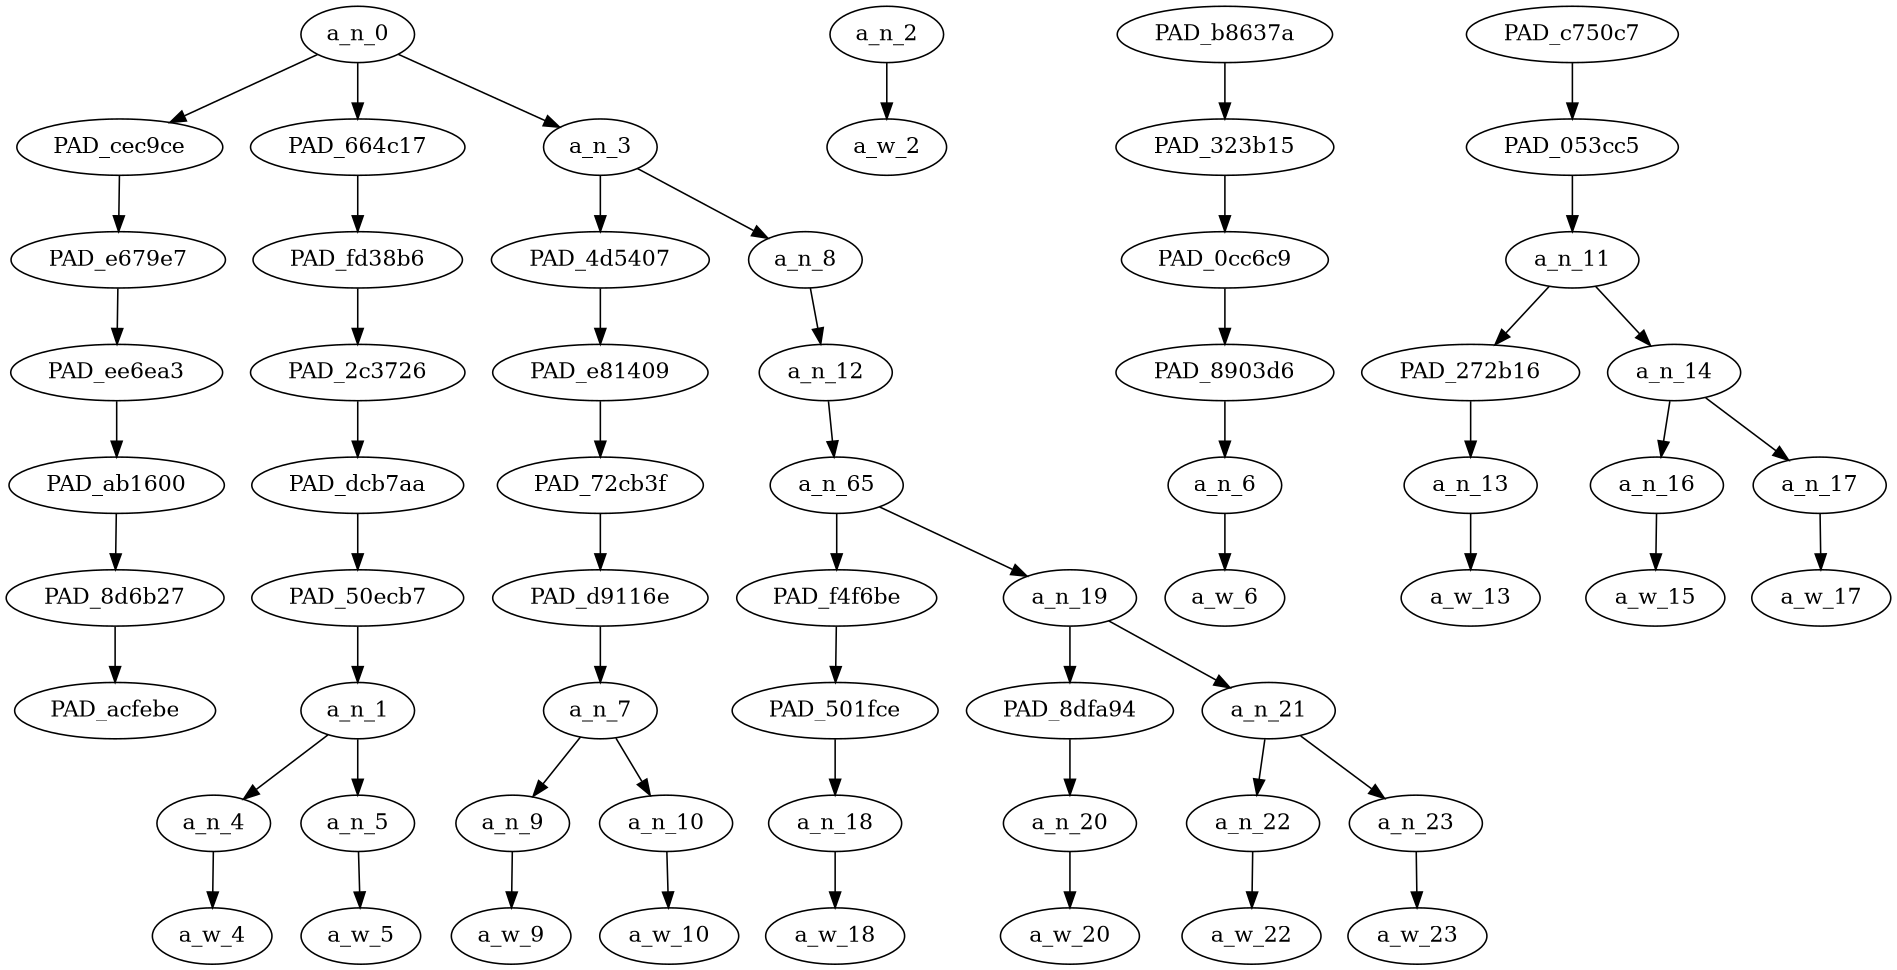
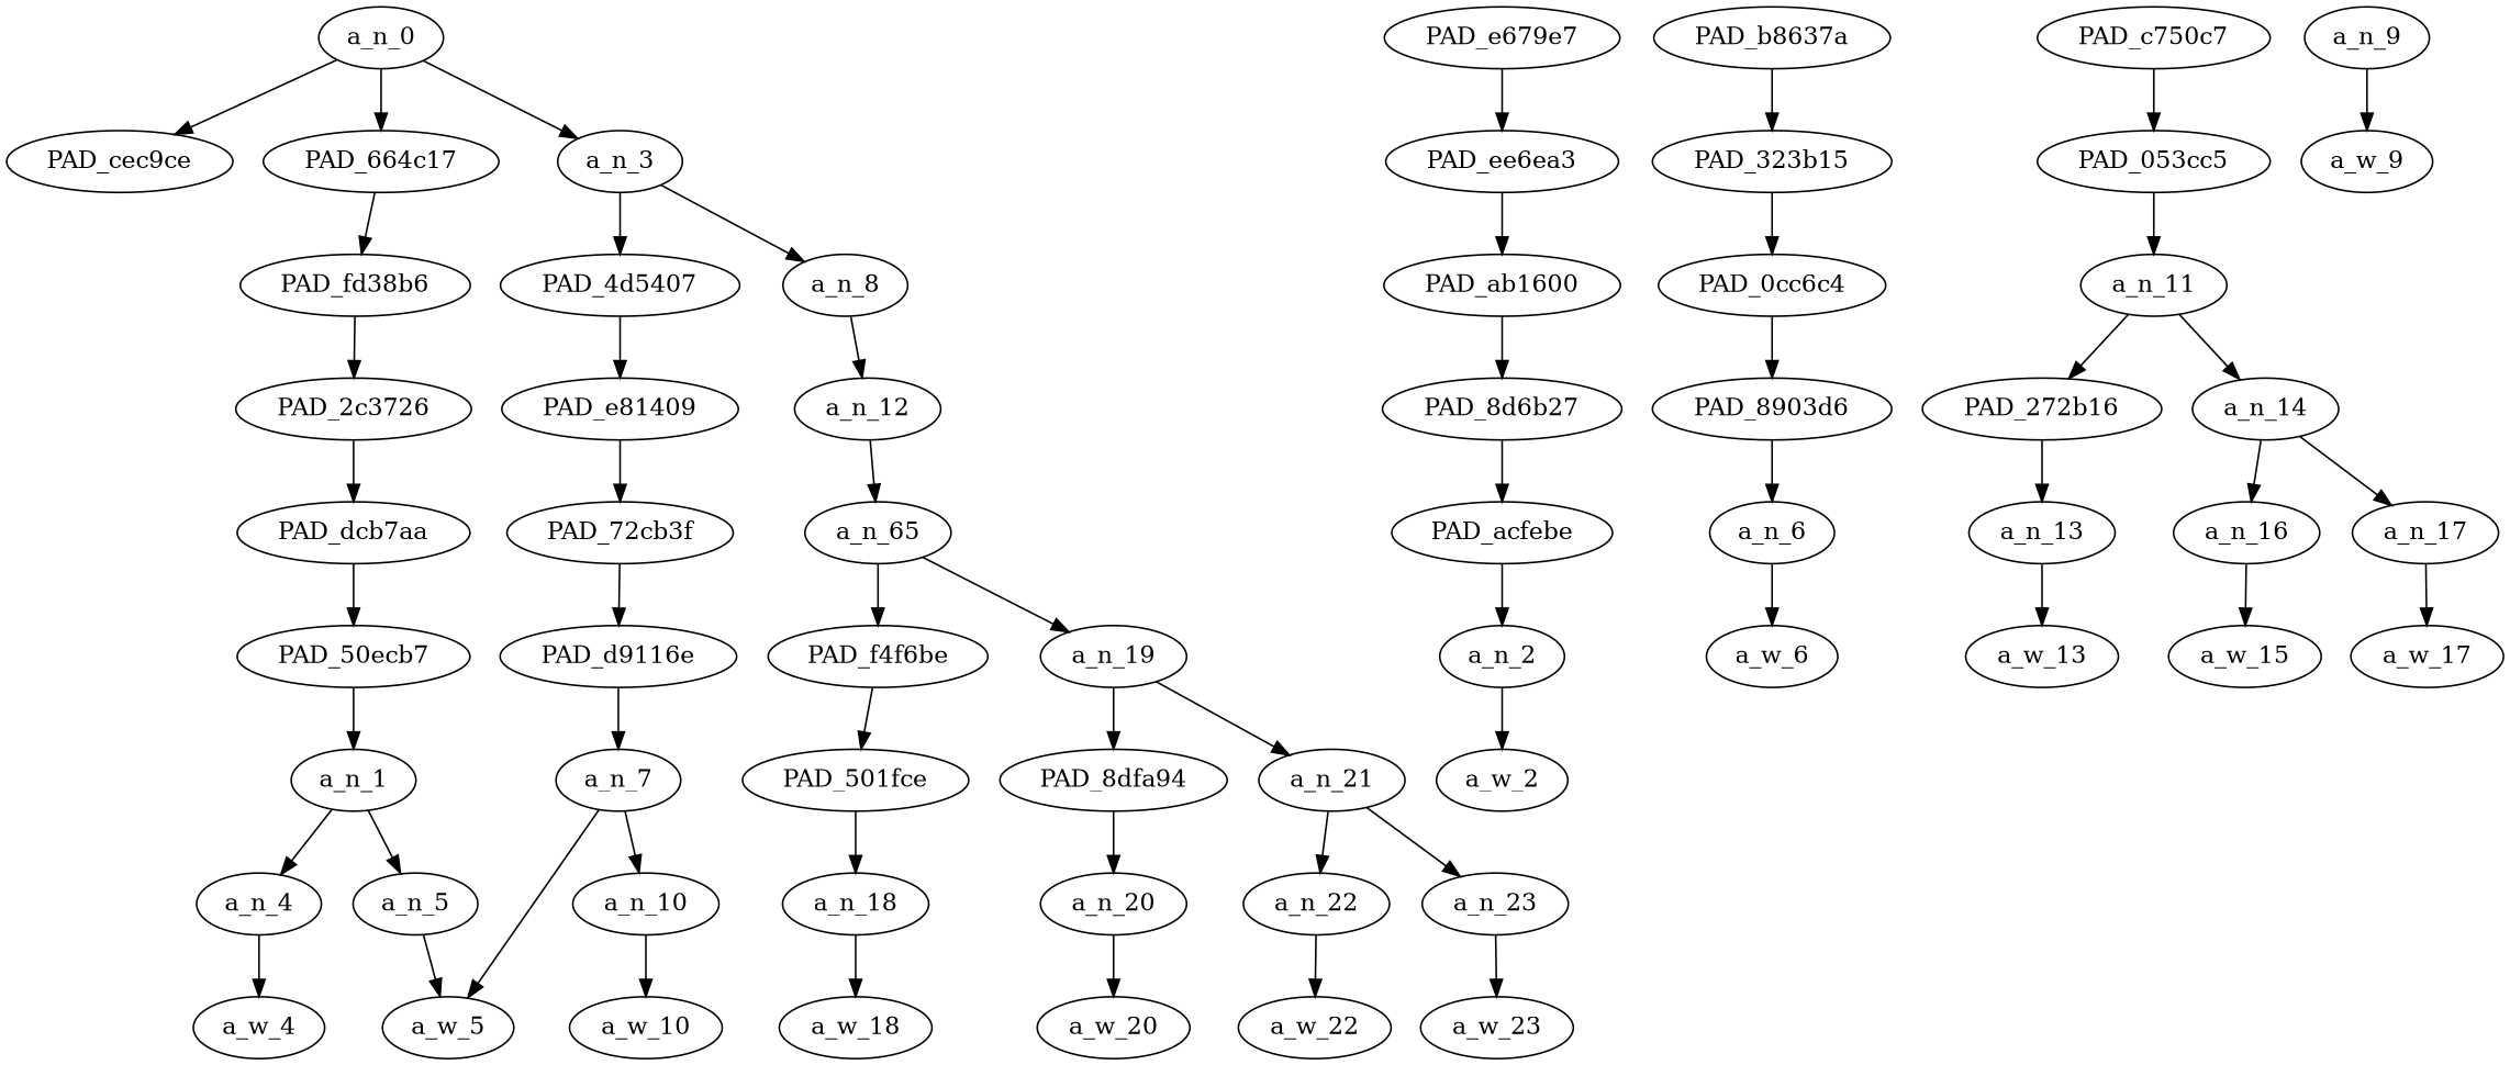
  strict digraph {
    node [div_dir=1 index=0 level=1 text_span="[2]" value=0.04755447]
    a_n_0 [level=8 text_span="[0, 1, 2, 3, 4, 5, 6, 7, 8, 9, 10, 11, 12]" value=1.00000002]
    PAD_cec9ce [index=1 level=7]
    PAD_664c17 [level=7 text_span="[0, 1]" value=0.10432148]
    a_n_3 [index=2 level=7 text_span="[3, 4, 5, 6, 7, 8, 9, 10, 11, 12]" value=0.84802686]
    PAD_e679e7 [index=1 level=6]
    PAD_fd38b6 [level=6 text_span="[0, 1]" value=0.10432148]
    PAD_4d5407 [index=3 level=6 text_span="[4, 5]" value=0.08843232]
    a_n_8 [index=4 level=6 text_span="[6, 7, 8, 9, 10, 11, 12]" value=0.72730951]
    PAD_ee6ea3 [index=1 level=5]
    PAD_2c3726 [level=5 text_span="[0, 1]" value=0.10432148]
    PAD_e81409 [index=3 level=5 text_span="[4, 5]" value=0.08843232]
    a_n_12 [index=5 level=5 text_span="[9, 10, 11, 12]" value=0.58607464]
    PAD_ab1600 [index=1 level=4]
    PAD_8d6b27 [index=1 level=3]
    PAD_acfebe [index=1 level=2]
    a_n_2 [index=2]
    a_w_2 [div_dir=0 index=2 level=0 value=please]
    PAD_dcb7aa [level=4 text_span="[0, 1]" value=0.10432148]
    PAD_50ecb7 [level=3 text_span="[0, 1]" value=0.10432148]
    a_n_1 [level=2 text_span="[0, 1]" value=0.10432148]
    a_n_4 [text_span="[0]" value=0.05628168]
    a_n_5 [div_dir=-1 index=1 text_span="[1]" value=0.04771907]
    a_w_4 [div_dir=0 level=0 text_span="[0]" value="<user>"]
    a_w_5 [div_dir=0 index=1 level=0 text_span="[1]" value="<user>1"]
    PAD_b8637a [div_dir=-1 index=2 level=5 text_span="[3]" value=0.03225055]
    PAD_323b15 [div_dir=-1 index=2 level=4 text_span="[3]" value=0.03225055]
    PAD_72cb3f [index=3 level=4 text_span="[4, 5]" value=0.08843232]
    PAD_c750c7 [div_dir=-1 index=4 level=5 text_span="[6, 7, 8]" value=0.14121592]
    PAD_053cc5 [div_dir=-1 index=4 level=4 text_span="[6, 7, 8]" value=0.14121592]
    n30 [index=5 label=a_n_65 level=4 text_span="[9, 10, 11, 12]" value=0.58596373]
-   PAD_0cc6c9 [div_dir=-1 index=2 level=3 text_span="[3]" value=0.03225055]
+   PAD_0cc6c9 [div_dir=-1 index=2 level=3 text_span="[3]" value=0.03225055 label=PAD_0cc6c4]
    PAD_8903d6 [div_dir=-1 index=2 level=2 text_span="[3]" value=0.03225055]
    a_n_6 [div_dir=-1 index=3 text_span="[3]" value=0.03225055]
    a_w_6 [div_dir=0 index=3 level=0 text_span="[3]" value=look]
    PAD_d9116e [index=3 level=3 text_span="[4, 5]" value=0.08843232]
    a_n_7 [index=3 level=2 text_span="[4, 5]" value=0.08843232]
    a_n_9 [div_dir=-1 index=4 text_span="[4]" value=0.02802083]
    a_n_10 [index=5 text_span="[5]" value=0.06031119]
    a_w_9 [div_dir=0 index=4 level=0 text_span="[4]" value=at]
    a_w_10 [div_dir=0 index=5 level=0 text_span="[5]" value=refugees]
    a_n_11 [div_dir=-1 index=4 level=3 text_span="[6, 7, 8]" value=0.14121592]
    PAD_f4f6be [index=5 level=3 text_span="[9]" value=0.02484008]
    a_n_19 [index=6 level=3 text_span="[10, 11, 12]" value=0.56101273]
    PAD_272b16 [div_dir=-1 index=4 level=2 text_span="[6]" value=0.05912271]
    a_n_14 [div_dir=-1 index=5 level=2 text_span="[7, 8]" value=0.08190395]
    a_n_13 [div_dir=-1 index=6 text_span="[6]" value=0.05912271]
    a_n_16 [div_dir=-1 index=7 text_span="[7]" value=0.02668283]
    a_n_17 [div_dir=-1 index=8 text_span="[8]" value=0.05504226]
    a_w_13 [div_dir=0 index=6 level=0 text_span="[6]" value=iraqi]
    n50 [div_dir=0 index=7 label=a_w_15 level=0 text_span="[7]" value=in]
    a_w_17 [div_dir=0 index=8 level=0 text_span="[8]" value=turkey]
    PAD_501fce [index=6 level=2 text_span="[9]" value=0.02484008]
    PAD_8dfa94 [div_dir=-1 index=7 level=2 text_span="[10]" value=0.02572301]
    a_n_21 [index=8 level=2 text_span="[11, 12]" value=0.53518814]
    a_n_18 [index=9 text_span="[9]" value=0.02484008]
    a_n_20 [div_dir=-1 index=10 text_span="[10]" value=0.02572301]
    a_n_22 [index=11 text_span="[11]" value=0.03031429]
    a_n_23 [index=12 text_span="[12]" value=0.50475514]
    a_w_18 [div_dir=0 index=9 level=0 text_span="[9]" value=they]
    a_w_20 [div_dir=0 index=10 level=0 text_span="[10]" value=want]
    a_w_22 [div_dir=0 index=11 level=0 text_span="[11]" value=home]
    a_w_23 [div_dir=0 index=12 level=0 text_span="[12]" value=standwithiraqirefugees]
    a_n_0 -> PAD_cec9ce
    a_n_0 -> PAD_664c17
    a_n_0 -> a_n_3
-   PAD_cec9ce -> PAD_e679e7
    PAD_664c17 -> PAD_fd38b6
    a_n_3 -> PAD_4d5407
    a_n_3 -> a_n_8
    PAD_e679e7 -> PAD_ee6ea3
    PAD_fd38b6 -> PAD_2c3726
    PAD_4d5407 -> PAD_e81409
    a_n_8 -> a_n_12
    PAD_ee6ea3 -> PAD_ab1600
    PAD_2c3726 -> PAD_dcb7aa
    PAD_e81409 -> PAD_72cb3f
    a_n_12 -> n30
    PAD_ab1600 -> PAD_8d6b27
    PAD_8d6b27 -> PAD_acfebe
+   PAD_acfebe -> a_n_2
    a_n_2 -> a_w_2
    PAD_dcb7aa -> PAD_50ecb7
    PAD_50ecb7 -> a_n_1
    a_n_1 -> a_n_4
    a_n_1 -> a_n_5
    a_n_4 -> a_w_4
    a_n_5 -> a_w_5
    PAD_b8637a -> PAD_323b15
    PAD_323b15 -> PAD_0cc6c9
    PAD_72cb3f -> PAD_d9116e
    PAD_c750c7 -> PAD_053cc5
    PAD_053cc5 -> a_n_11
    n30 -> PAD_f4f6be
    n30 -> a_n_19
    PAD_0cc6c9 -> PAD_8903d6
    PAD_8903d6 -> a_n_6
    a_n_6 -> a_w_6
    PAD_d9116e -> a_n_7
-   a_n_7 -> a_n_9
+   a_n_7 -> a_w_5
    a_n_7 -> a_n_10
    a_n_9 -> a_w_9
    a_n_10 -> a_w_10
    a_n_11 -> PAD_272b16
    a_n_11 -> a_n_14
    PAD_f4f6be -> PAD_501fce
    a_n_19 -> PAD_8dfa94
    a_n_19 -> a_n_21
    PAD_272b16 -> a_n_13
    a_n_14 -> a_n_16
    a_n_14 -> a_n_17
    a_n_13 -> a_w_13
    a_n_16 -> n50
    a_n_17 -> a_w_17
    PAD_501fce -> a_n_18
    PAD_8dfa94 -> a_n_20
    a_n_21 -> a_n_22
    a_n_21 -> a_n_23
    a_n_18 -> a_w_18
    a_n_20 -> a_w_20
    a_n_22 -> a_w_22
    a_n_23 -> a_w_23
  }
